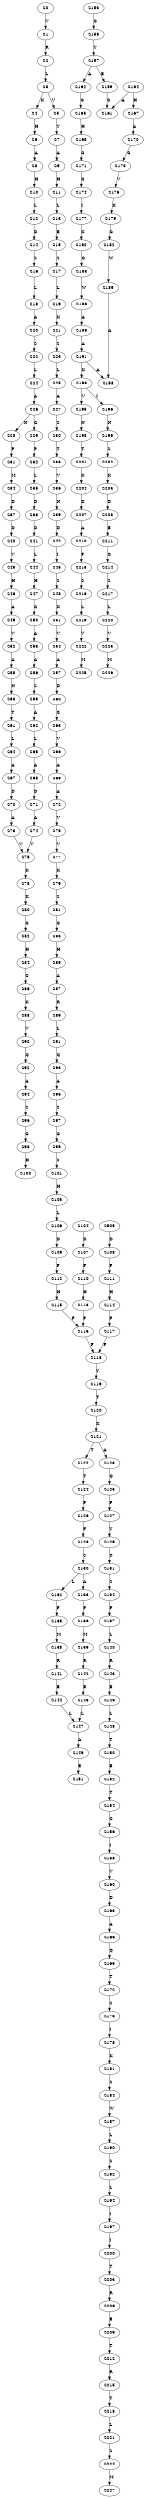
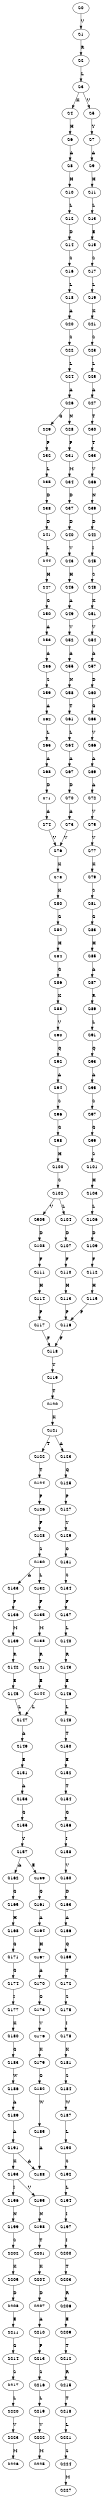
  strict digraph {
    S0
    S1
    S2
    S3
    S4
    S5
    S6
    S7
    S8
    S9
    S10
    S11
    S12
    S13
    S14
    S15
    S16
    S17
    S18
    S19
    S20
    S21
    S22
    S23
    S24
    S25
    S26
    S27
    S28
    S29
    S30
    S31
    S32
    S33
    S34
    S35
    S36
    S37
    S38
    S39
    S40
    S41
    S42
    S43
    S44
    S45
    S46
    S47
    S48
    S49
    S50
    S51
    S52
    S53
    S54
    S55
    S56
    S57
    S58
    S59
    S60
    S61
    S62
    S63
    S64
    S65
    S66
    S67
    S68
    S69
    S70
    S71
    S72
    S73
    S74
    S75
    S76
    S77
    S78
    S79
    S80
    S81
    S82
    S83
    S84
    S85
    S86
    S87
    S88
    S89
    S90
    S91
    S92
    S93
    S94
    S95
    S96
    S97
    S98
    S99
    S100
    S101
+   S102
    S103
    S104
    n106 [label=S505]
    S106
    S107
    S108
    S109
    S110
    S111
    S112
    S113
    S114
    S115
    S116
    S117
    S118
    S119
    S120
    S121
    S122
    S123
    S124
    S125
    S126
    S127
    S128
    S129
    S130
    S131
    S132
    S133
    S134
    S135
    S136
    S137
    S138
    S139
    S140
    S141
    S142
    S143
    S144
    S145
    S146
    S147
    S148
    S149
    S150
    S151
    S152
    S153
    S154
    S155
    S156
    S157
    S158
    S159
    S162
    S160
    S161
    S163
    S164
    S165
    S166
    S167
    S168
    S169
    S170
    S171
    S172
    S173
    S174
    S175
    S176
    S177
    S178
    S179
    S180
    S181
    S182
    S183
    S184
    S185
    S186
    S187
    S188
    S189
    S190
    S191
    S192
    S193
    S194
    S195
    S196
    S197
    S198
    S199
    S200
    S201
    S202
    S203
    S204
    S205
    S206
    S207
    S208
    S209
    S210
    S211
    S212
    S213
    S214
    S215
    S216
    S217
    S218
    S219
    S220
    S221
    S222
    S223
    S224
    S225
    S226
    S227
    S0 -> S1 [label=V]
    S1 -> S2 [label=R]
    S2 -> S3 [label=L]
    S3 -> S4 [label=K]
    S3 -> S5 [label=V]
    S4 -> S6 [label=H]
    S5 -> S7 [label=Y]
    S6 -> S8 [label=A]
    S7 -> S9 [label=A]
    S8 -> S10 [label=H]
    S9 -> S11 [label=H]
    S10 -> S12 [label=L]
    S11 -> S13 [label=L]
    S12 -> S14 [label=D]
    S13 -> S15 [label=E]
    S14 -> S16 [label=S]
    S15 -> S17 [label=S]
    S16 -> S18 [label=L]
    S17 -> S19 [label=L]
    S18 -> S20 [label=A]
    S19 -> S21 [label=K]
    S20 -> S22 [label=S]
    S21 -> S23 [label=S]
    S22 -> S24 [label=L]
    S23 -> S25 [label=L]
    S24 -> S26 [label=A]
    S25 -> S27 [label=A]
    S26 -> S28 [label=N]
    S26 -> S29 [label=G]
-   S27 -> S30 [label=S]
+   S27 -> S30 [label=T]
    S28 -> S31 [label=P]
    S29 -> S32 [label=P]
    S30 -> S33 [label=T]
    S31 -> S34 [label=M]
    S32 -> S35 [label=L]
    S33 -> S36 [label=V]
    S34 -> S37 [label=D]
    S35 -> S38 [label=D]
    S36 -> S39 [label=N]
    S37 -> S40 [label=D]
    S38 -> S41 [label=D]
    S39 -> S42 [label=D]
    S40 -> S43 [label=V]
    S41 -> S44 [label=L]
    S42 -> S45 [label=I]
    S43 -> S46 [label=H]
    S44 -> S47 [label=H]
    S45 -> S48 [label=S]
    S46 -> S49 [label=A]
    S47 -> S50 [label=G]
    S48 -> S51 [label=K]
    S49 -> S52 [label=V]
    S50 -> S53 [label=A]
    S51 -> S54 [label=V]
    S52 -> S55 [label=A]
    S53 -> S56 [label=A]
    S54 -> S57 [label=A]
    S55 -> S58 [label=N]
    S56 -> S59 [label=S]
    S57 -> S60 [label=D]
    S58 -> S61 [label=T]
    S59 -> S62 [label=A]
    S60 -> S63 [label=G]
    S61 -> S64 [label=L]
    S62 -> S65 [label=L]
    S63 -> S66 [label=V]
    S64 -> S67 [label=A]
    S65 -> S68 [label=A]
    S66 -> S69 [label=A]
    S67 -> S70 [label=D]
    S68 -> S71 [label=D]
    S69 -> S72 [label=A]
    S70 -> S73 [label=A]
    S71 -> S74 [label=A]
    S72 -> S75 [label=V]
    S73 -> S76 [label=V]
    S74 -> S76 [label=V]
    S75 -> S77 [label=V]
    S76 -> S78 [label=K]
    S77 -> S79 [label=K]
    S78 -> S80 [label=K]
    S79 -> S81 [label=S]
    S80 -> S82 [label=G]
    S81 -> S83 [label=G]
    S82 -> S84 [label=H]
    S83 -> S85 [label=H]
    S84 -> S86 [label=G]
    S85 -> S87 [label=A]
    S86 -> S88 [label=K]
    S87 -> S89 [label=R]
    S88 -> S90 [label=V]
    S89 -> S91 [label=L]
    S90 -> S92 [label=Q]
    S91 -> S93 [label=Q]
    S92 -> S94 [label=A]
    S93 -> S95 [label=A]
    S94 -> S96 [label=S]
    S95 -> S97 [label=S]
    S96 -> S98 [label=G]
    S97 -> S99 [label=G]
    S98 -> S100 [label=H]
    S99 -> S101 [label=S]
+   S100 -> S102 [label=S]
    S101 -> S103 [label=H]
+   S102 -> S104 [label=L]
+   S102 -> n106 [label=V]
    S103 -> S106 [label=L]
    S104 -> S107 [label=D]
    n106 -> S108 [label=D]
    S106 -> S109 [label=D]
    S107 -> S110 [label=F]
    S108 -> S111 [label=F]
    S109 -> S112 [label=F]
    S110 -> S113 [label=H]
    S111 -> S114 [label=H]
    S112 -> S115 [label=H]
    S113 -> S116 [label=P]
    S114 -> S117 [label=P]
    S115 -> S116 [label=P]
    S116 -> S118 [label=F]
    S117 -> S118 [label=F]
    S118 -> S119 [label=Y]
    S119 -> S120 [label=T]
    S120 -> S121 [label=K]
    S121 -> S122 [label=T]
    S121 -> S123 [label=A]
    S122 -> S124 [label=T]
    S123 -> S125 [label=Q]
    S124 -> S126 [label=P]
    S125 -> S127 [label=P]
    S126 -> S128 [label=F]
    S127 -> S129 [label=Y]
    S128 -> S130 [label=S]
    S129 -> S131 [label=C]
    S130 -> S132 [label=L]
    S130 -> S133 [label=A]
    S131 -> S134 [label=S]
    S132 -> S135 [label=F]
    S133 -> S136 [label=F]
    S134 -> S137 [label=F]
    S135 -> S138 [label=M]
    S136 -> S139 [label=M]
    S137 -> S140 [label=L]
    S138 -> S141 [label=R]
    S139 -> S142 [label=R]
    S140 -> S143 [label=R]
    S141 -> S144 [label=E]
    S142 -> S145 [label=E]
    S143 -> S146 [label=E]
    S144 -> S147 [label=L]
    S145 -> S147 [label=L]
    S146 -> S148 [label=L]
    S147 -> S149 [label=A]
    S148 -> S150 [label=T]
    S149 -> S151 [label=E]
    S150 -> S152 [label=E]
+   S151 -> S153 [label=A]
    S152 -> S154 [label=T]
    S153 -> S155 [label=G]
    S154 -> S156 [label=G]
    S155 -> S157 [label=Y]
    S156 -> S158 [label=I]
    S157 -> S159 [label=E]
    S157 -> S162 [label=A]
    S158 -> S160 [label=V]
    S159 -> S161 [label=G]
    S162 -> S165 [label=G]
    S160 -> S163 [label=D]
-   S164 -> S161 [label=A]
+   S161 -> S164 [label=A]
    S163 -> S166 [label=A]
    S164 -> S167 [label=H]
    S165 -> S168 [label=H]
    S166 -> S169 [label=Q]
    S167 -> S170 [label=A]
    S168 -> S171 [label=G]
    S169 -> S172 [label=T]
    S170 -> S173 [label=G]
    S171 -> S174 [label=G]
    S172 -> S175 [label=S]
    S173 -> S176 [label=V]
    S174 -> S177 [label=I]
    S175 -> S178 [label=I]
    S176 -> S179 [label=K]
    S177 -> S180 [label=K]
    S178 -> S181 [label=K]
    S179 -> S182 [label=G]
    S180 -> S183 [label=G]
    S181 -> S184 [label=S]
    S182 -> S185 [label=W]
    S183 -> S186 [label=W]
    S184 -> S187 [label=W]
    S185 -> S188 [label=A]
    S186 -> S189 [label=A]
    S187 -> S190 [label=L]
    S189 -> S191 [label=A]
    S190 -> S192 [label=S]
    S191 -> S188 [label=A]
    S191 -> S193 [label=K]
    S192 -> S194 [label=L]
    S193 -> S195 [label=V]
    S193 -> S196 [label=I]
    S194 -> S197 [label=I]
    S195 -> S198 [label=N]
    S196 -> S199 [label=N]
    S197 -> S200 [label=I]
    S198 -> S201 [label=T]
    S199 -> S202 [label=S]
    S200 -> S203 [label=T]
    S201 -> S204 [label=K]
    S202 -> S205 [label=K]
    S203 -> S206 [label=R]
    S204 -> S207 [label=D]
    S205 -> S208 [label=D]
    S206 -> S209 [label=E]
    S207 -> S210 [label=A]
    S208 -> S211 [label=E]
    S209 -> S212 [label=T]
    S210 -> S213 [label=P]
    S211 -> S214 [label=G]
    S212 -> S215 [label=R]
    S213 -> S216 [label=S]
    S214 -> S217 [label=S]
    S215 -> S218 [label=T]
    S216 -> S219 [label=L]
    S217 -> S220 [label=L]
    S218 -> S221 [label=L]
    S219 -> S222 [label=V]
    S220 -> S223 [label=V]
    S221 -> S224 [label=S]
    S222 -> S225 [label=M]
    S223 -> S226 [label=M]
    S224 -> S227 [label=M]
  }
